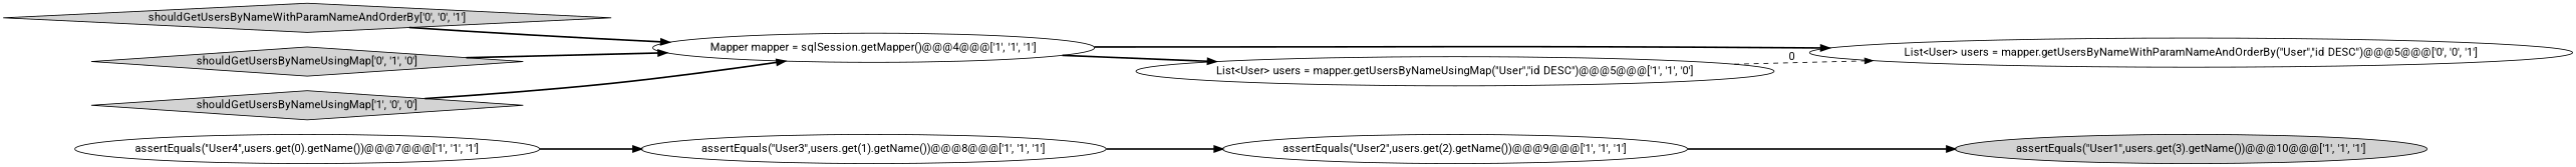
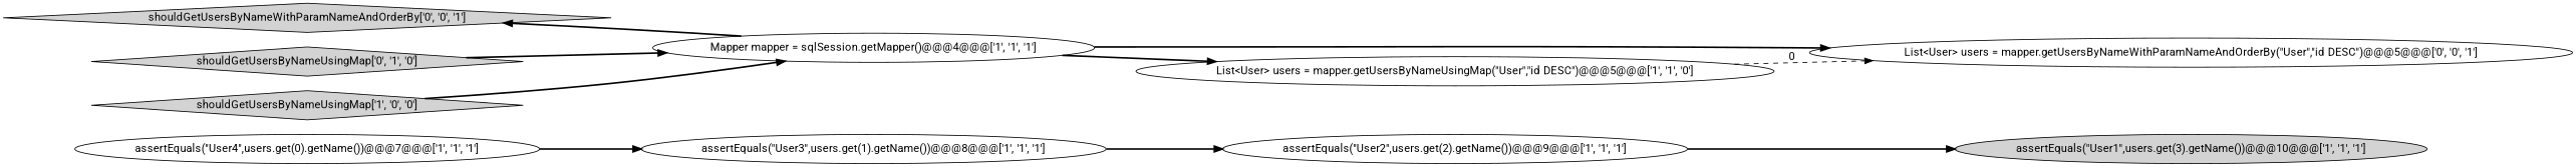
  digraph {
    fontname=Roboto
    rankdir=LR
    node [fillcolor=white fontname=Roboto shape=ellipse style=filled]
    edge [fontname=Roboto style=bold]
    n1 [fillcolor=lightgray label="assertEquals(\"User1\",users.get(3).getName())@@@10@@@['1', '1', '1']"]
    n2 [fillcolor=lightgray label="shouldGetUsersByNameWithParamNameAndOrderBy['0', '0', '1']" shape=diamond]
    n3 [label="Mapper mapper = sqlSession.getMapper()@@@4@@@['1', '1', '1']"]
    n4 [label="List<User> users = mapper.getUsersByNameWithParamNameAndOrderBy(\"User\",\"id DESC\")@@@5@@@['0', '0', '1']"]
    n5 [label="List<User> users = mapper.getUsersByNameUsingMap(\"User\",\"id DESC\")@@@5@@@['1', '1', '0']"]
    n6 [fillcolor=lightgray label="shouldGetUsersByNameUsingMap['0', '1', '0']" shape=diamond]
    n7 [fillcolor=lightgray label="shouldGetUsersByNameUsingMap['1', '0', '0']" shape=diamond]
    n8 [label="assertEquals(\"User3\",users.get(1).getName())@@@8@@@['1', '1', '1']"]
    n9 [label="assertEquals(\"User2\",users.get(2).getName())@@@9@@@['1', '1', '1']"]
    n10 [label="assertEquals(\"User4\",users.get(0).getName())@@@7@@@['1', '1', '1']"]
-   n2 -> n3
+   n3 -> n2
    n3 -> n4
    n3 -> n5
    n5 -> n4 [label=0 style=dashed]
    n6 -> n3
    n7 -> n3
    n8 -> n9
    n9 -> n1
    n10 -> n8
  }
